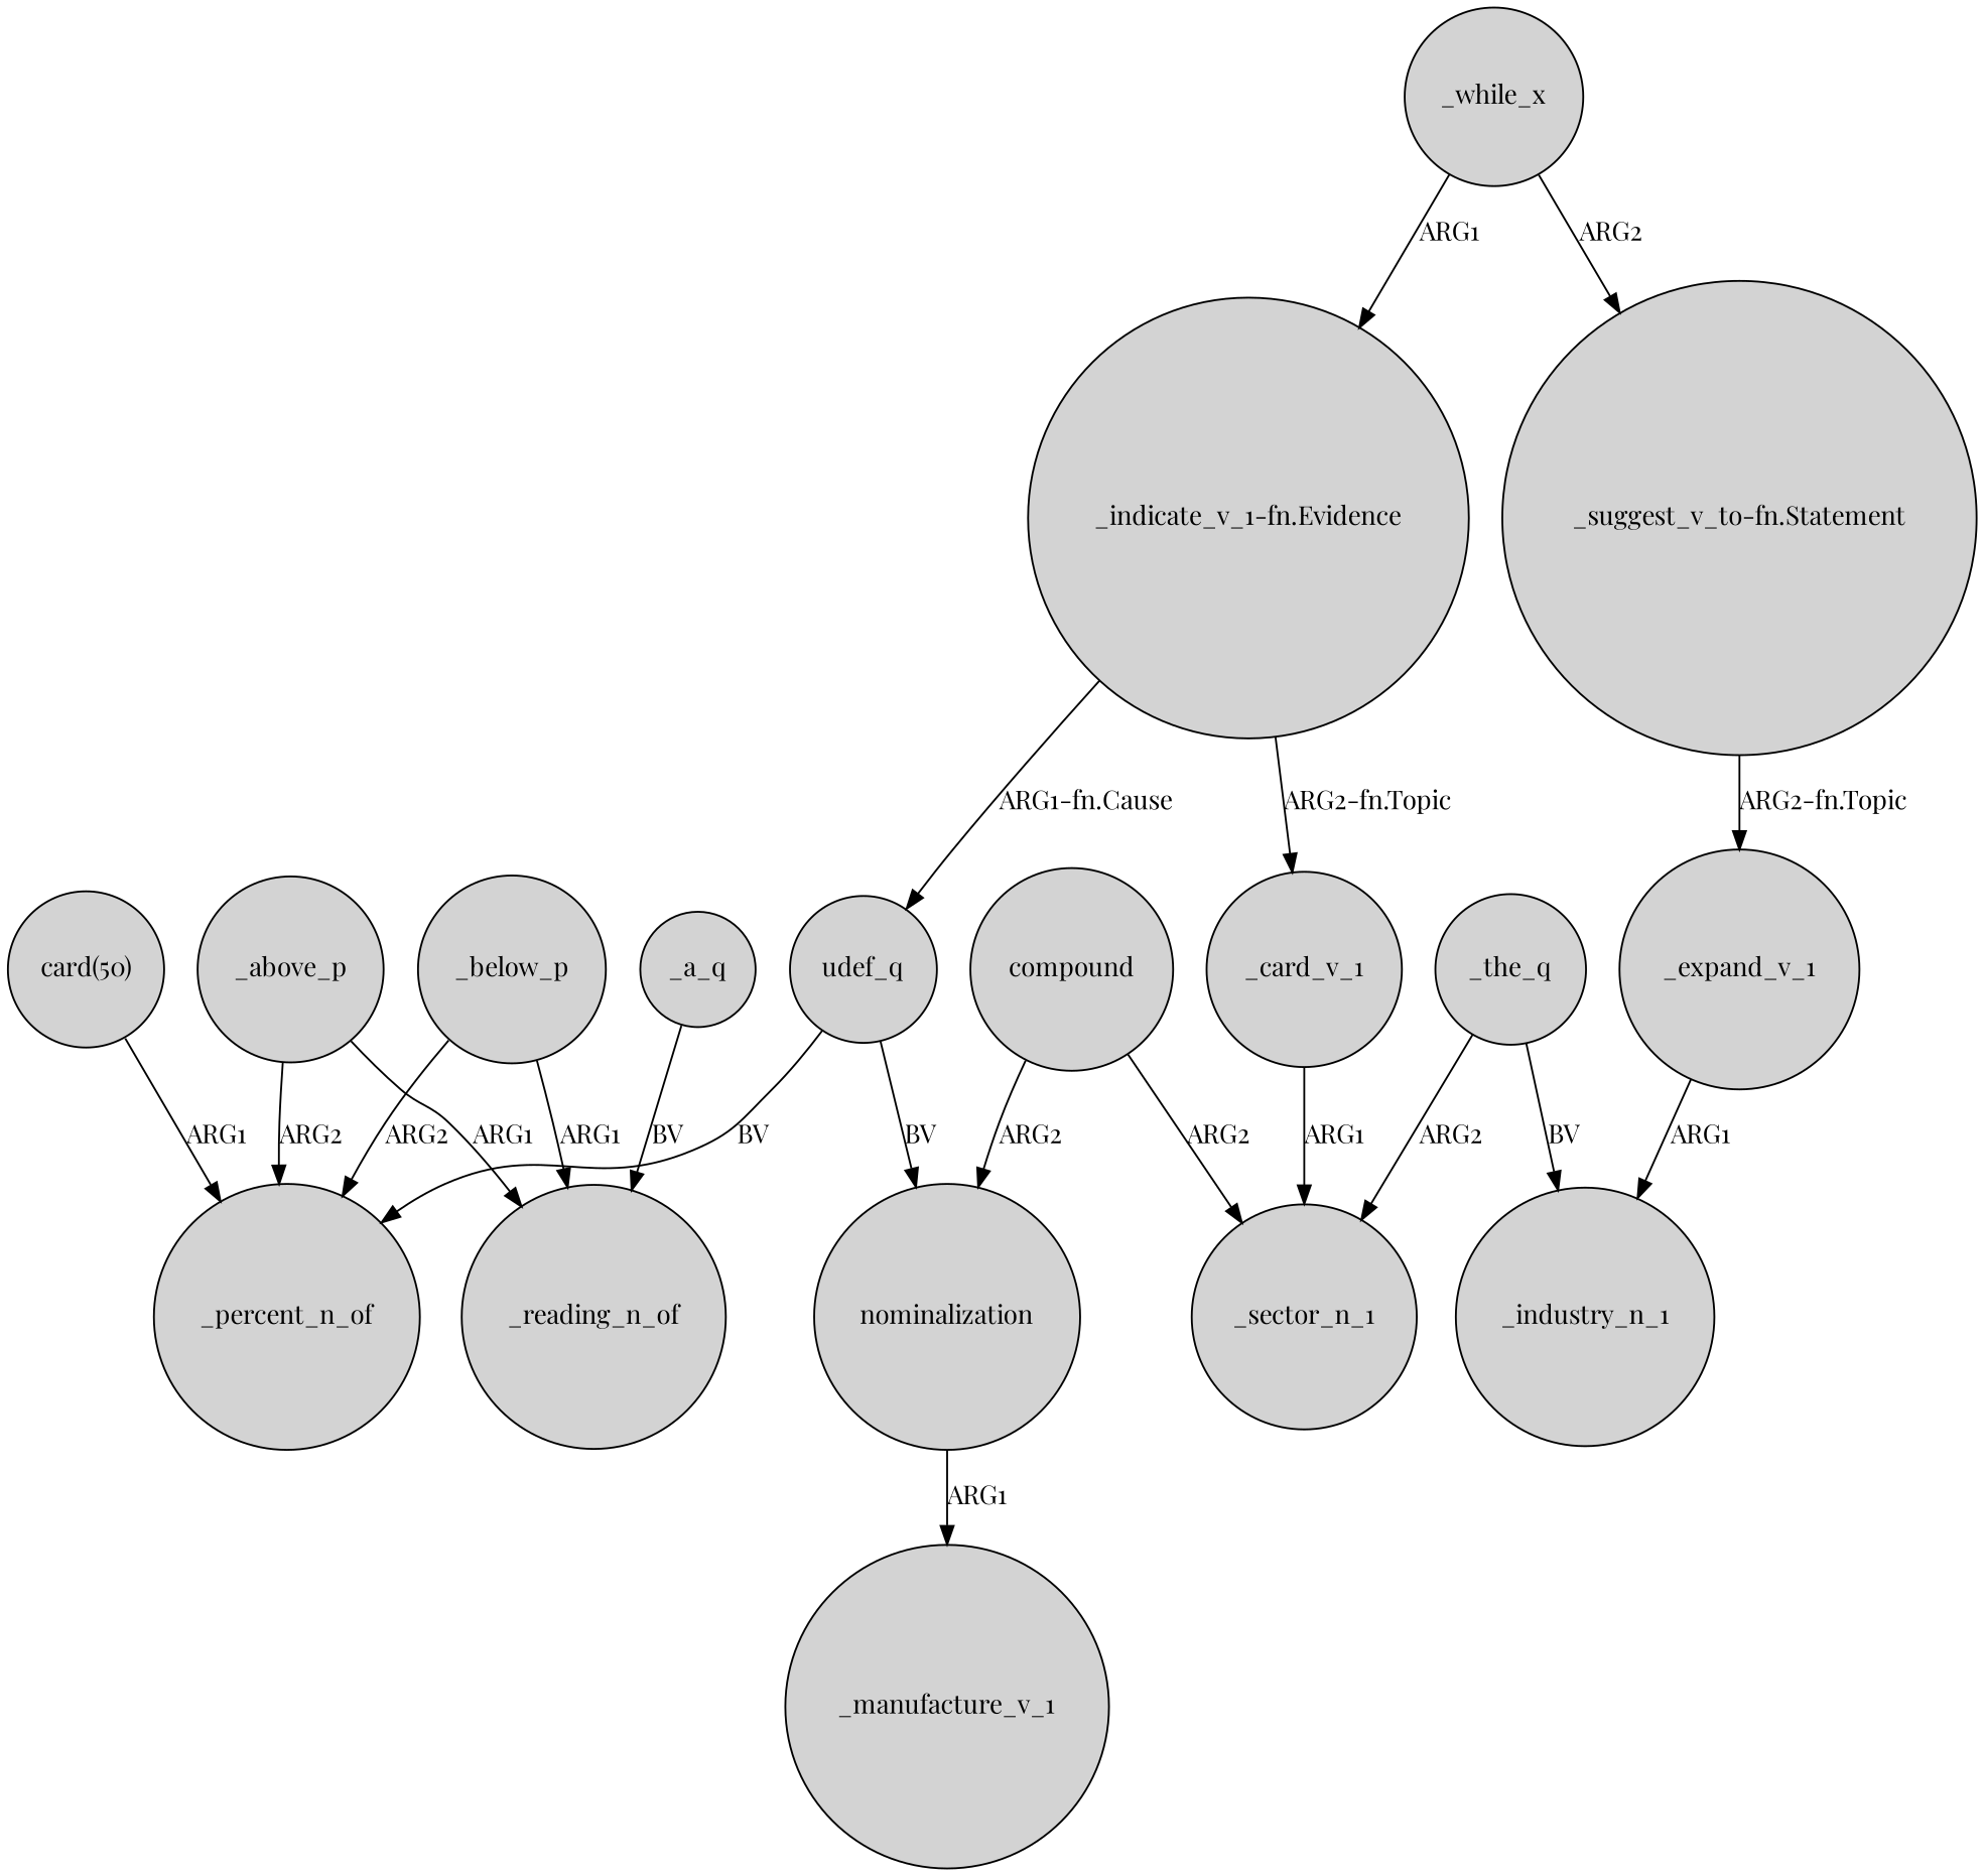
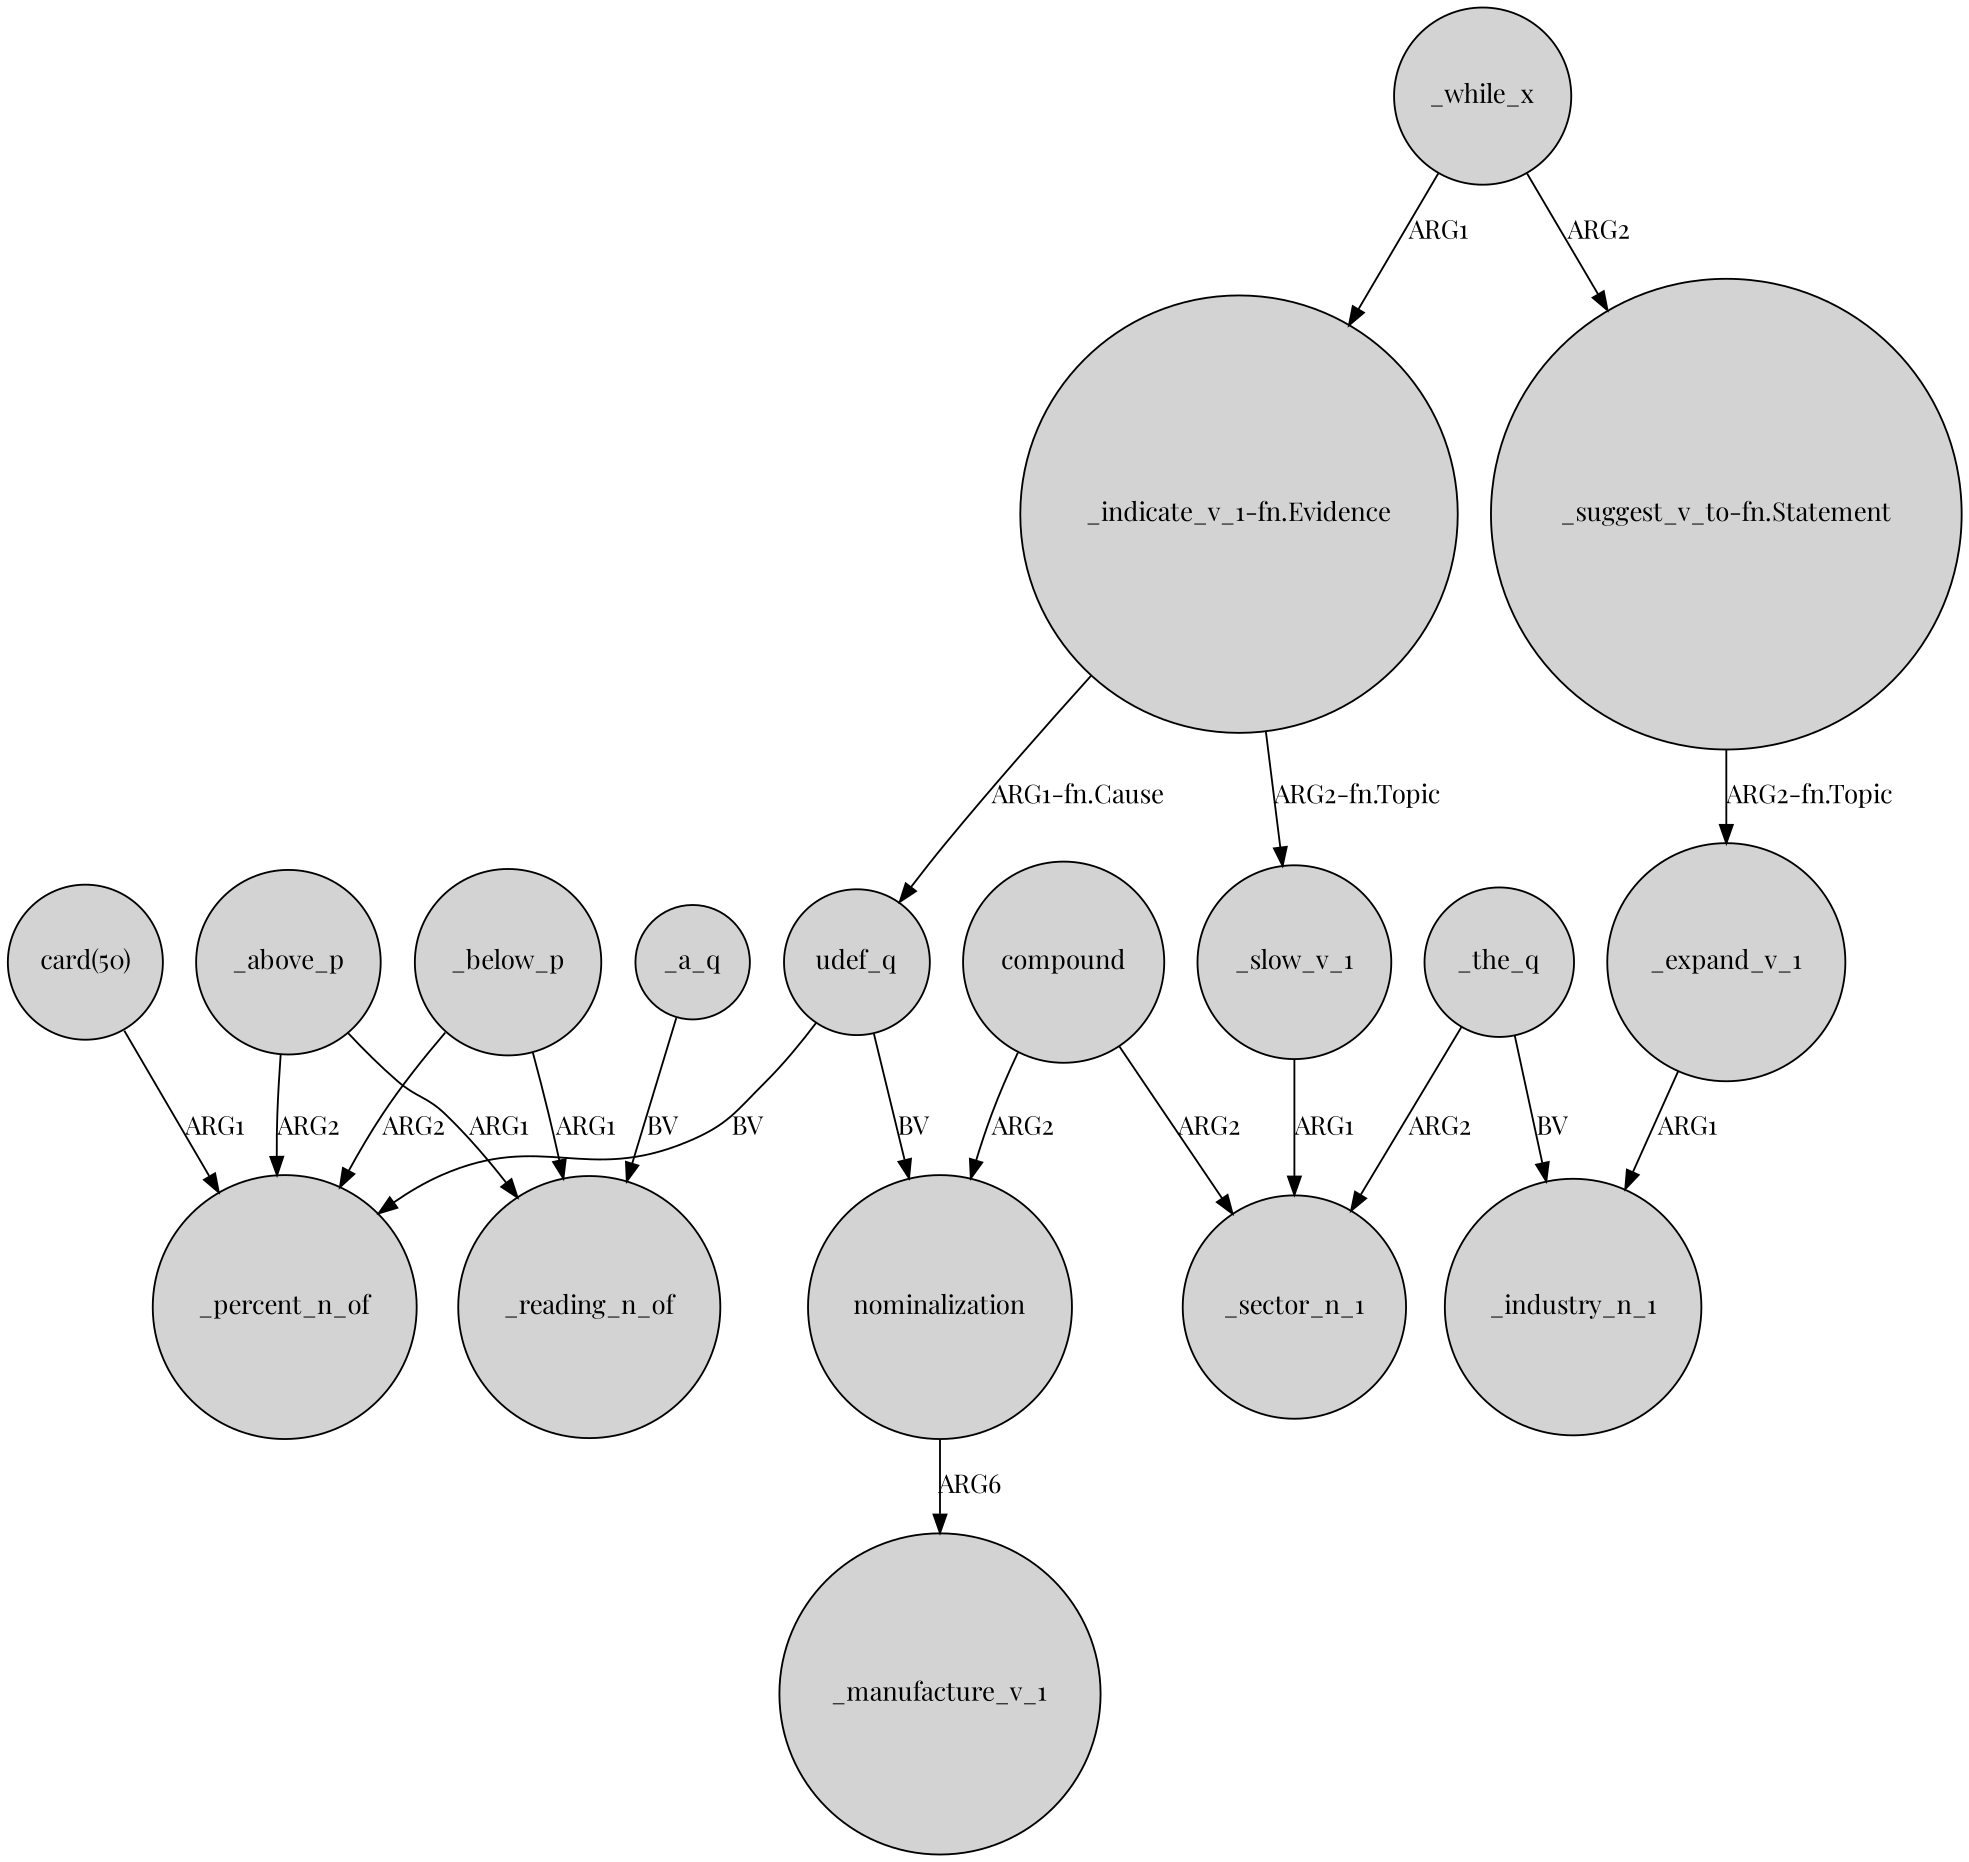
  digraph {
    fontname="Playfair Display"
    node [fontname="Playfair Display" shape=circle style=filled]
    edge [fontname="Playfair Display"]
    _above_p
    _percent_n_of
    _reading_n_of
    "_indicate_v_1-fn.Evidence"
-   _slow_v_1 [label=_card_v_1]
+   _slow_v_1
    udef_q
    _sector_n_1
    compound
    nominalization
    _manufacture_v_1
    _a_q
    _below_p
    _the_q
    _industry_n_1
    "_suggest_v_to-fn.Statement"
    _expand_v_1
    "card(50)"
    _while_x
    _above_p -> _percent_n_of [label=ARG2]
    _above_p -> _reading_n_of [label=ARG1]
    "_indicate_v_1-fn.Evidence" -> _slow_v_1 [label="ARG2-fn.Topic"]
    "_indicate_v_1-fn.Evidence" -> udef_q [label="ARG1-fn.Cause"]
    _slow_v_1 -> _sector_n_1 [label=ARG1]
    udef_q -> _percent_n_of [label=BV]
    udef_q -> nominalization [label=BV]
    compound -> _sector_n_1 [label=ARG2]
    compound -> nominalization [label=ARG2]
-   nominalization -> _manufacture_v_1 [label=ARG1]
+   nominalization -> _manufacture_v_1 [label=ARG6]
    _a_q -> _reading_n_of [label=BV]
    _below_p -> _percent_n_of [label=ARG2]
    _below_p -> _reading_n_of [label=ARG1]
    _the_q -> _sector_n_1 [label=ARG2]
    _the_q -> _industry_n_1 [label=BV]
    "_suggest_v_to-fn.Statement" -> _expand_v_1 [label="ARG2-fn.Topic"]
    _expand_v_1 -> _industry_n_1 [label=ARG1]
    "card(50)" -> _percent_n_of [label=ARG1]
    _while_x -> "_indicate_v_1-fn.Evidence" [label=ARG1]
    _while_x -> "_suggest_v_to-fn.Statement" [label=ARG2]
  }
